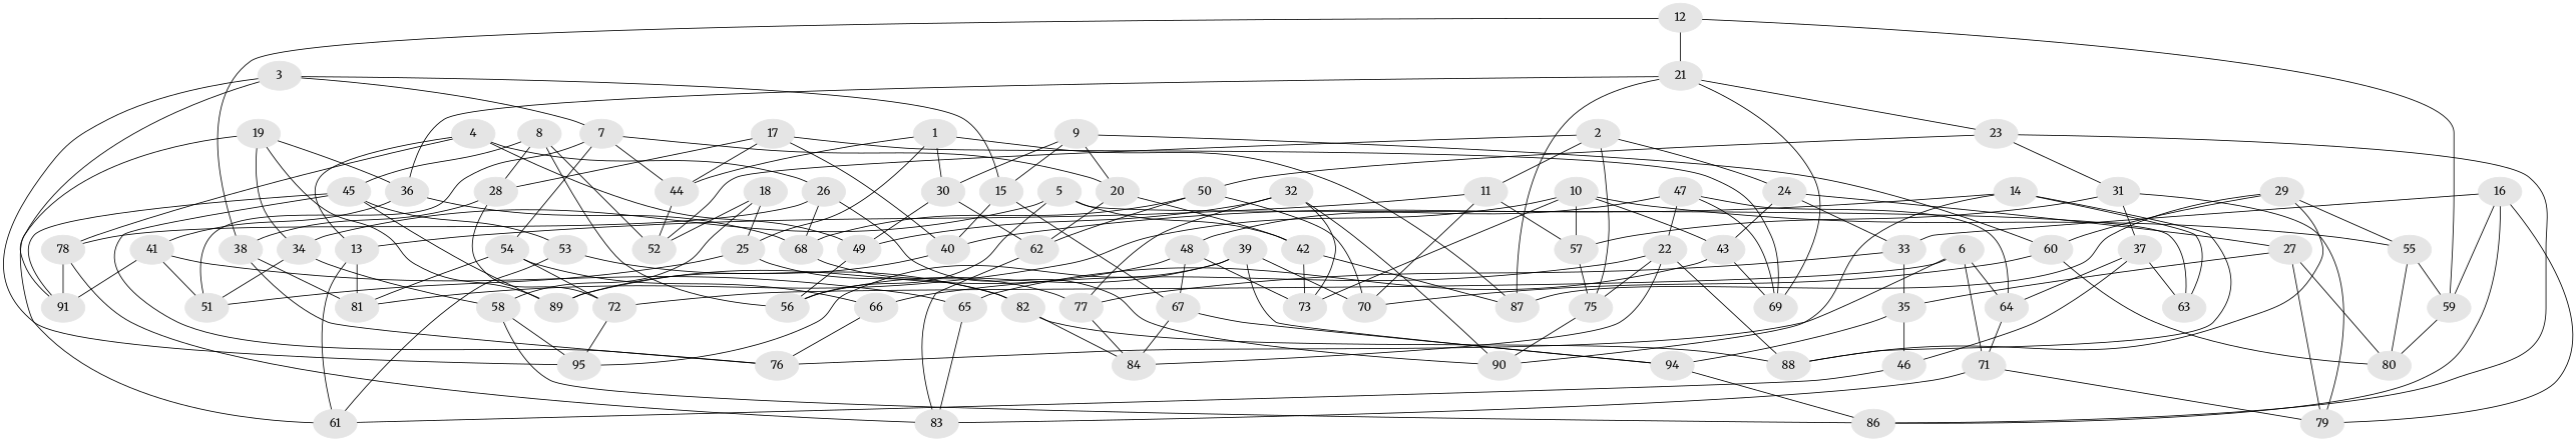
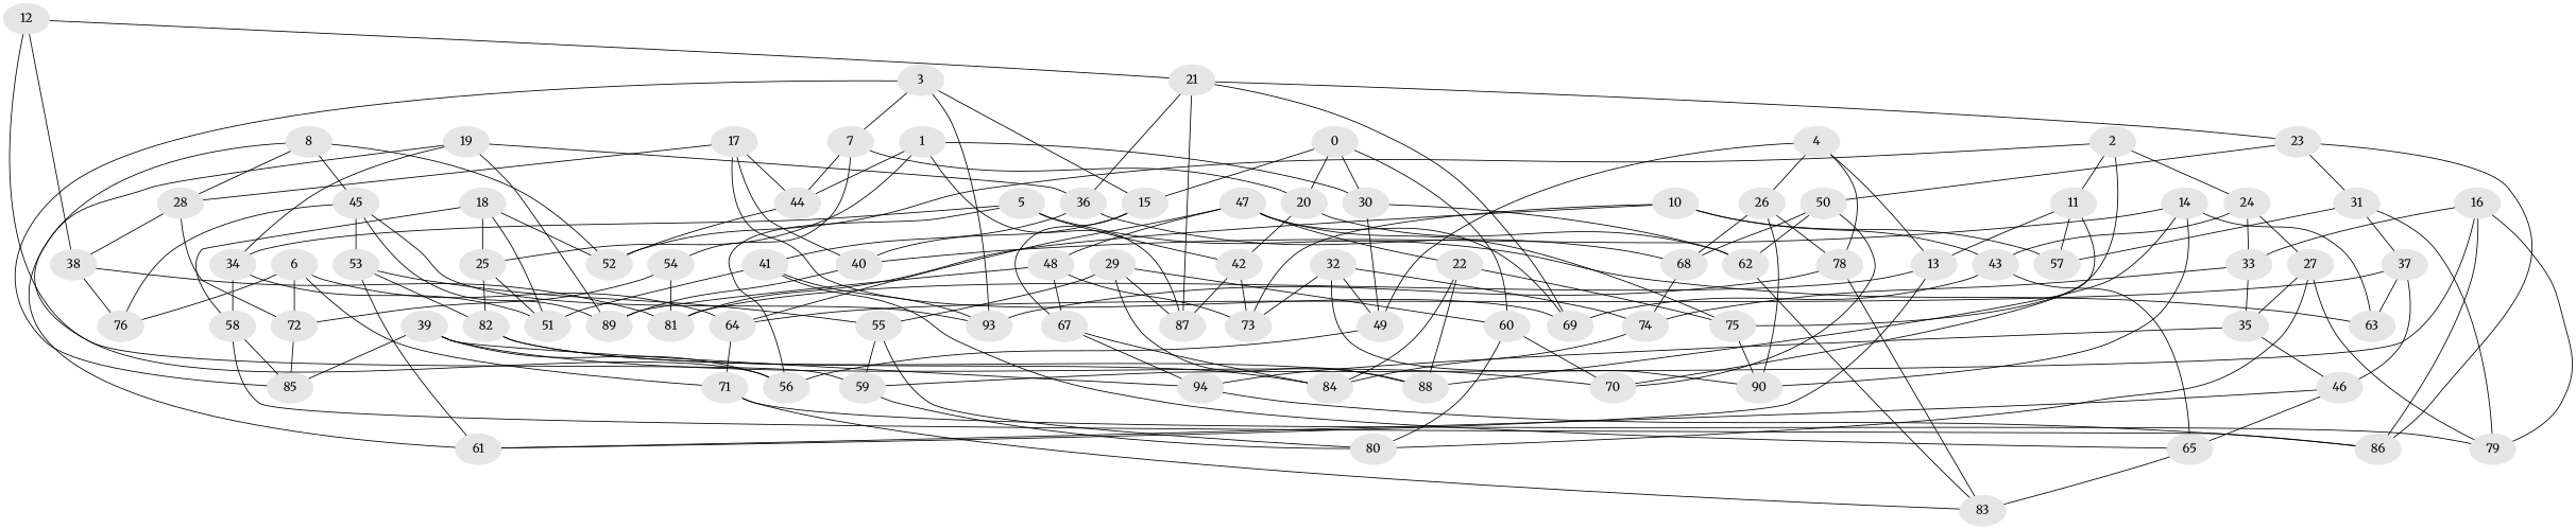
  graph {
    fontname=Merriweather
    node [color=gray90 fontname=Merriweather style=filled]
    edge [fontname=Merriweather]
    1
    25
    30
    44
    87
    51
    82
    49
    62
    52
    2
    11
    24
    75
    13
    57
    70
    43
    33
    27
    90
    3
    7
    15
-   85 [label=95]
-   91
+   85
+   91 [label=93]
    20
    54
    40
    67
    4
    26
    78
    81
    61
    68
    56
    83
    5
    34
    42
    63
    58
    73
    6
    64
    71
    72
    76
    79
-   66
    8
    28
    45
    38
    89
    53
-   9
+   9 [label=0]
    60
    80
    10
    69
    65
    12
    21
    59
    36
    23
    14
    88
    84
    n72 [label=94]
    16
    86
    35
-   77
+   77 [label=74]
    17
    18
    19
    41
    31
    50
    22
    37
    46
    29
    55
    32
    39
    47
    48
    1 -- 25
    1 -- 30
    1 -- 44
    1 -- 87
    25 -- 51
    25 -- 82
    30 -- 49
    30 -- 62
    44 -- 52
    82 -- 88
    82 -- 84
    49 -- 56
    62 -- 83
    2 -- 52
    2 -- 11
    2 -- 24
    2 -- 75
    11 -- 13
    11 -- 57
    11 -- 70
    24 -- 43
    24 -- 33
    24 -- 27
    75 -- 90
    13 -- 81
    13 -- 61
-   57 -- 75
+   47 -- 75
    43 -- 69
    43 -- 65
    33 -- 35
    33 -- 77
    27 -- 79
    27 -- 80
    27 -- 35
    3 -- 7
    3 -- 15
    3 -- 85
    3 -- 91
    7 -- 44
    7 -- 20
    7 -- 54
    15 -- 40
    15 -- 67
    20 -- 62
    20 -- 42
    54 -- 81
    54 -- 72
-   54 -- 66
    40 -- 89
    67 -- 84
    67 -- n72
    4 -- 49
    4 -- 13
    4 -- 26
    4 -- 78
    26 -- 90
    26 -- 78
    26 -- 68
    78 -- 91
    78 -- 83
    68 -- 77
    5 -- 56
    5 -- 34
    5 -- 42
    5 -- 63
    34 -- 51
    34 -- 58
    42 -- 87
    42 -- 73
    58 -- 85
    58 -- 86
    6 -- 64
    6 -- 71
    6 -- 72
    6 -- 76
    64 -- 71
    71 -- 83
    71 -- 79
    72 -- 85
-   66 -- 76
    8 -- 52
    8 -- 56
    8 -- 28
    8 -- 45
    28 -- 72
    28 -- 38
    45 -- 91
    45 -- 76
    45 -- 89
    45 -- 53
    38 -- 81
    38 -- 76
    53 -- 82
    53 -- 61
-   10 -- 55
+   53 -- 55
    9 -- 30
    9 -- 15
    9 -- 20
    9 -- 60
    60 -- 70
    60 -- 80
    10 -- 57
    10 -- 43
    10 -- 81
    10 -- 73
    65 -- 83
    12 -- 38
    12 -- 21
    12 -- 59
    21 -- 87
    21 -- 69
    21 -- 36
    21 -- 23
    59 -- 80
    36 -- 68
    36 -- 41
    23 -- 86
    23 -- 31
    23 -- 50
    14 -- 90
    14 -- 40
    14 -- 63
    14 -- 88
    n72 -- 86
    16 -- 33
    16 -- 79
    16 -- 59
    16 -- 86
    35 -- n72
    35 -- 46
    77 -- 84
    17 -- 44
    17 -- 40
    17 -- 28
    17 -- 69
    18 -- 25
-   7 -- 51
+   18 -- 51
    18 -- 52
    18 -- 58
    19 -- 61
    19 -- 34
    19 -- 89
    19 -- 36
    41 -- 51
    41 -- 91
    41 -- 65
    31 -- 57
    31 -- 79
    31 -- 37
    50 -- 62
    50 -- 70
    50 -- 68
    22 -- 75
-   22 -- 66
    22 -- 88
    22 -- 84
    37 -- 63
    37 -- 64
    37 -- 46
    46 -- 61
+   46 -- 65
    29 -- 87
    29 -- 60
    29 -- 88
    29 -- 55
    55 -- 80
    55 -- 59
    32 -- 49
    32 -- 90
    32 -- 73
    32 -- 77
    39 -- 70
    39 -- 85
    39 -- 56
    39 -- n72
    47 -- 64
    47 -- 69
    47 -- 22
    47 -- 48
    48 -- 67
    48 -- 73
    48 -- 89
  }
